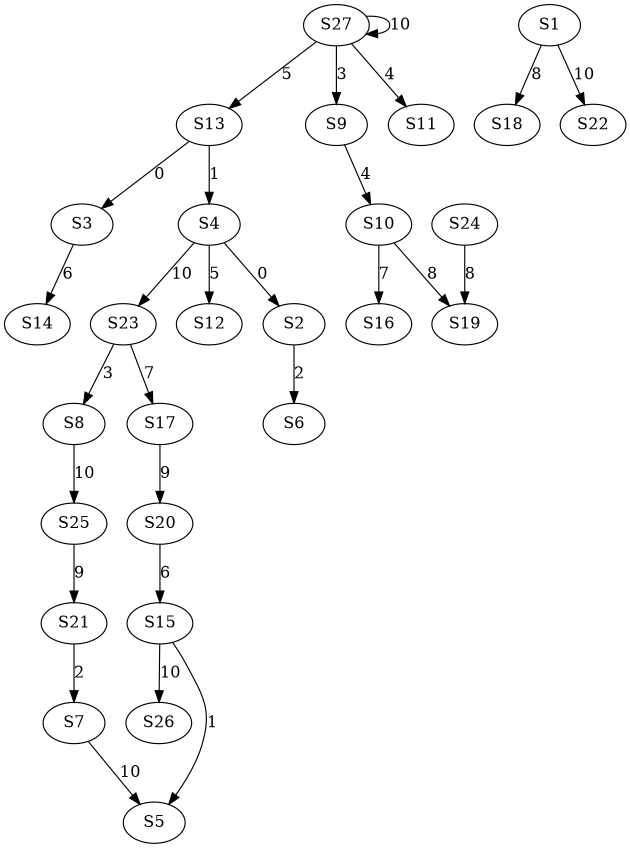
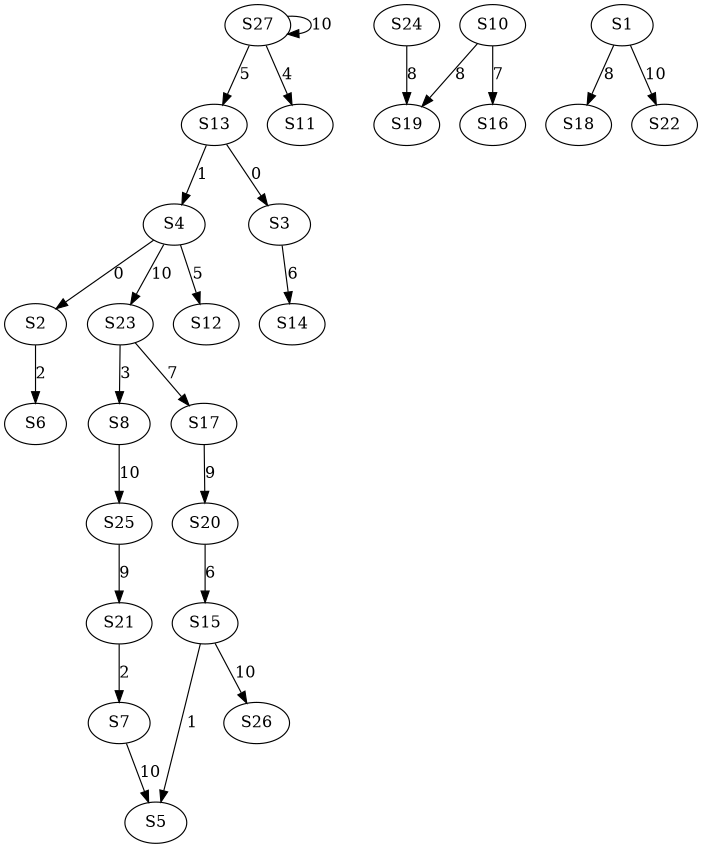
  strict digraph {
    S4
    S2
    S23
    S12
    S6
    S8
    S17
    S13
    S3
    S14
    S15
    S5
    S26
    S21
    S7
    S24
    S19
    S25
    S20
    S27
-   S9
    S11
    S10
    S16
    S1
    S18
    S22
    S4 -> S2 [label=0]
    S4 -> S23 [label=10]
    S4 -> S12 [label=5]
    S2 -> S6 [label=2]
    S23 -> S8 [label=3]
    S23 -> S17 [label=7]
    S8 -> S25 [label=10]
    S17 -> S20 [label=9]
    S13 -> S4 [label=1]
    S13 -> S3 [label=0]
    S3 -> S14 [label=6]
    S15 -> S5 [label=1]
    S15 -> S26 [label=10]
    S21 -> S7 [label=2]
    S7 -> S5 [label=10]
    S24 -> S19 [label=8]
    S25 -> S21 [label=9]
    S20 -> S15 [label=6]
    S27 -> S13 [label=5]
    S27 -> S27 [label=10]
-   S27 -> S9 [label=3]
    S27 -> S11 [label=4]
-   S9 -> S10 [label=4]
    S10 -> S19 [label=8]
    S10 -> S16 [label=7]
    S1 -> S18 [label=8]
    S1 -> S22 [label=10]
  }
